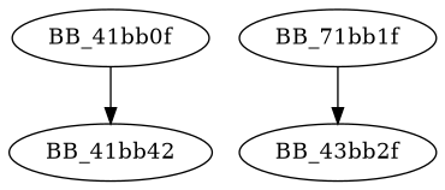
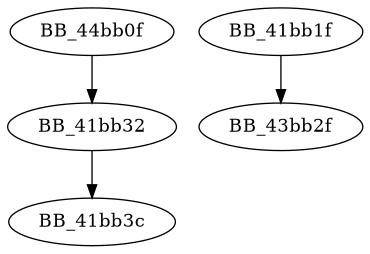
  digraph {
-   BB_41bb0f
-   BB_41bb32 [label=BB_41bb42]
+   BB_41bb0f [label=BB_44bb0f]
+   BB_41bb32
    n3 [label=BB_43bb2f]
-   BB_41bb1f [label=BB_71bb1f]
+   BB_41bb1f
+   BB_41bb3c
    BB_41bb0f -> BB_41bb32
+   BB_41bb32 -> BB_41bb3c
    BB_41bb1f -> n3
  }
